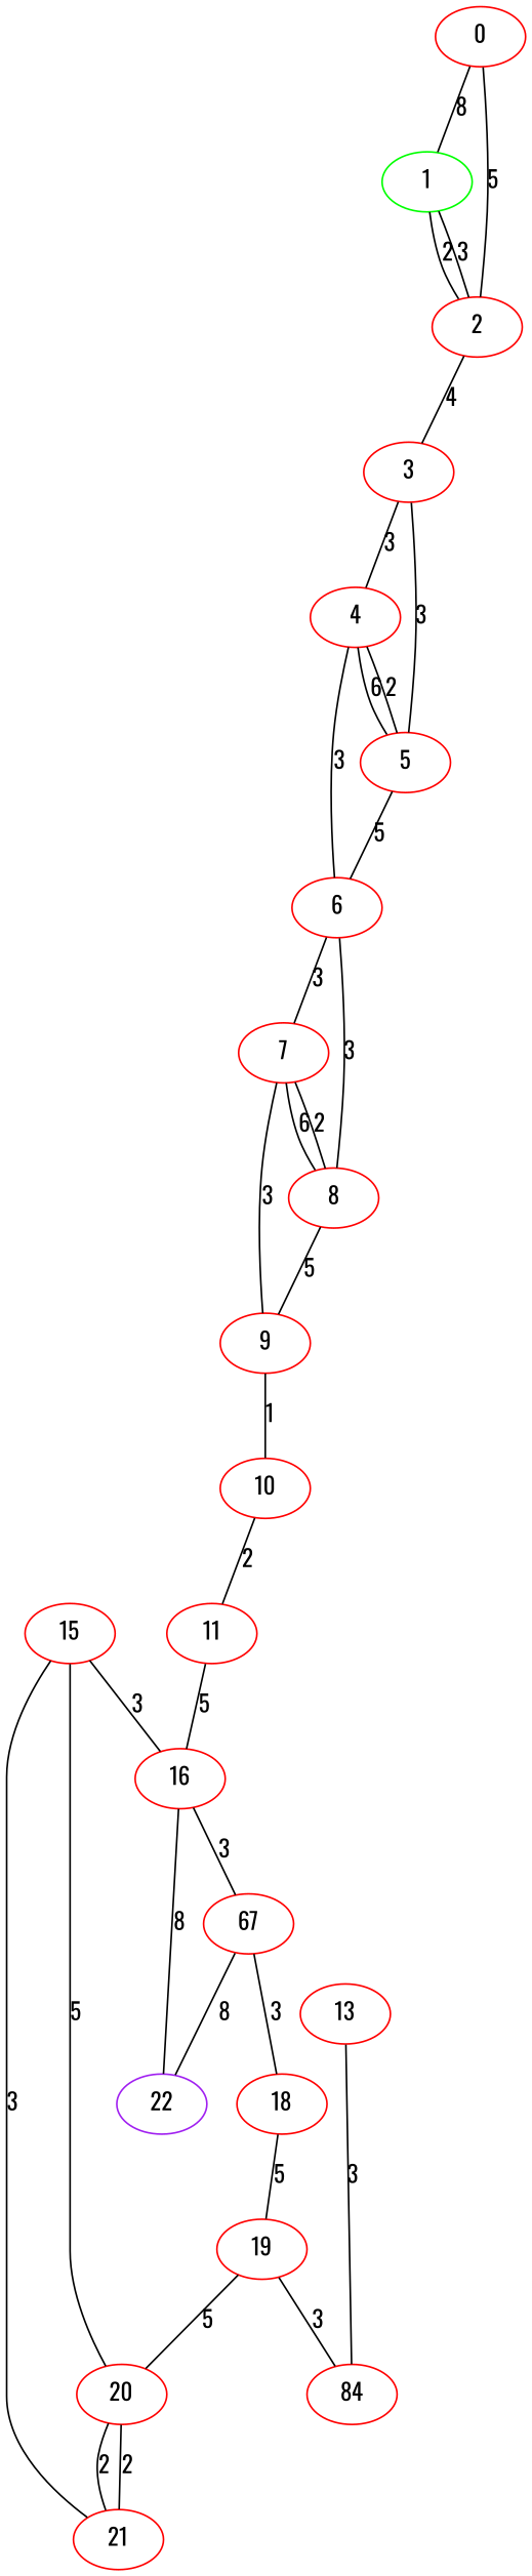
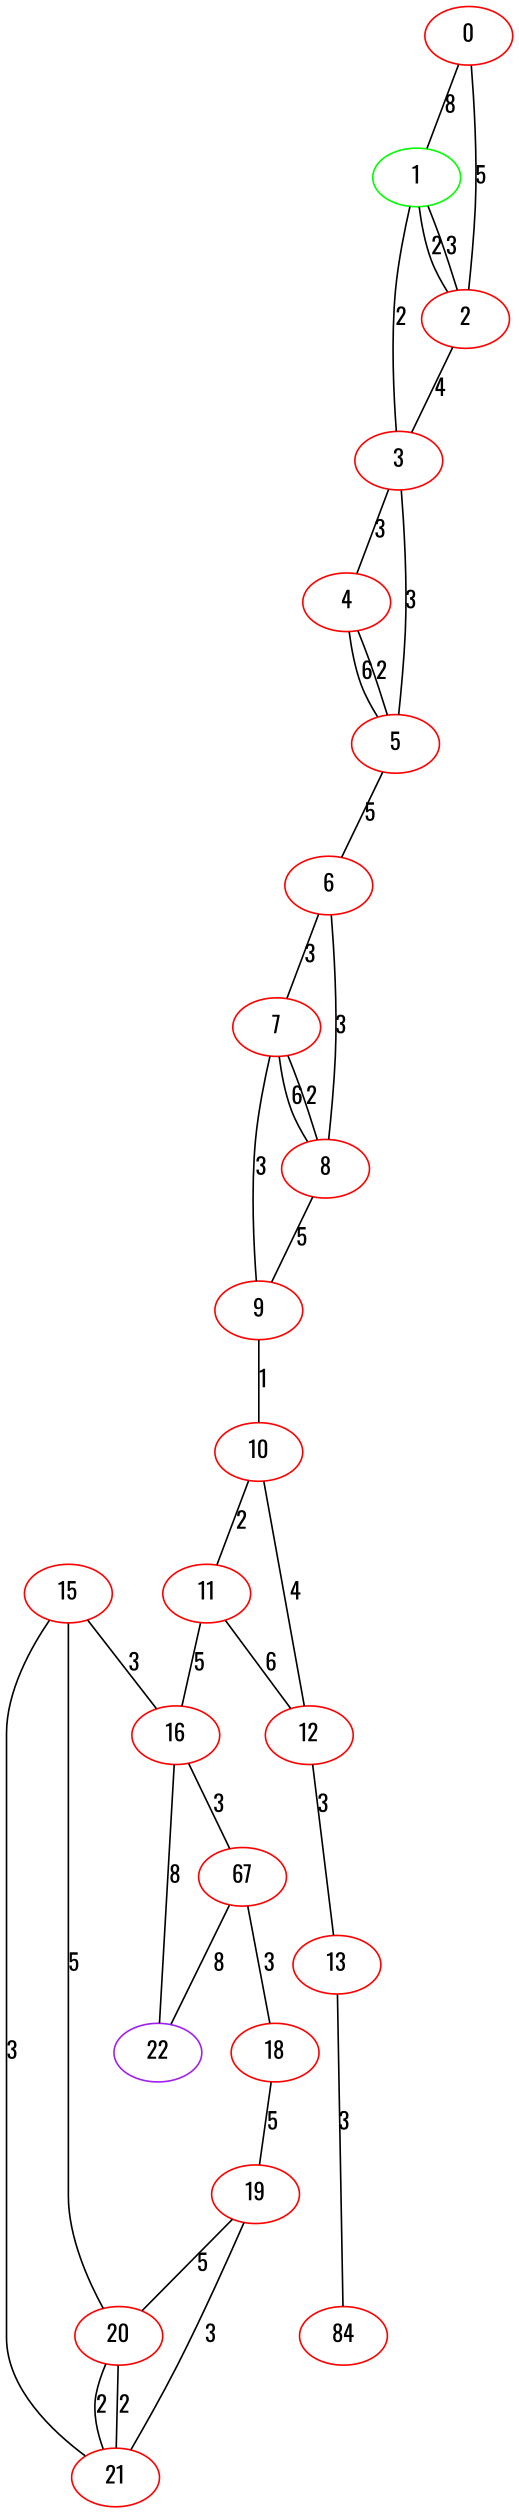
  graph {
    fontname=Oswald
    node [color=red fontname=Oswald weight=1]
    edge [fontname=Oswald]
    1 [color=green weight=2]
    0
    2
    3
    4
    5
    6
    7
    8
    9
    10
    11
+   12
    16
    13
    15
    20
    21
    n19 [label=67]
    22 [color=purple weight=4]
    n21 [label=84]
    18
    19
    1 -- 2 [label=2]
    1 -- 2 [label=3]
+   1 -- 3 [label=2]
    0 -- 1 [label=8]
    0 -- 2 [label=5]
    2 -- 3 [label=4]
    3 -- 4 [label=3]
    3 -- 5 [label=3]
    4 -- 5 [label=6]
    4 -- 5 [label=2]
-   4 -- 6 [label=3]
    5 -- 6 [label=5]
    6 -- 7 [label=3]
    6 -- 8 [label=3]
    7 -- 8 [label=6]
    7 -- 8 [label=2]
    7 -- 9 [label=3]
    8 -- 9 [label=5]
    9 -- 10 [label=1]
    10 -- 11 [label=2]
+   10 -- 12 [label=4]
+   11 -- 12 [label=6]
    11 -- 16 [label=5]
+   12 -- 13 [label=3]
    16 -- n19 [label=3]
    16 -- 22 [label=8]
    13 -- n21 [label=3]
    15 -- 16 [label=3]
    15 -- 20 [label=5]
    15 -- 21 [label=3]
    20 -- 21 [label=2]
    20 -- 21 [label=2]
    n19 -- 22 [label=8]
    n19 -- 18 [label=3]
    18 -- 19 [label=5]
    19 -- 20 [label=5]
-   19 -- n21 [label=3]
+   19 -- 21 [label=3]
  }
